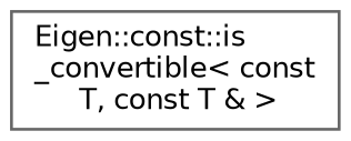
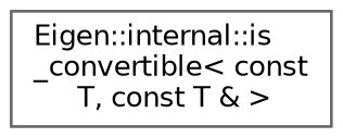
  digraph {
    rankdir=LR
-   n1 [color=grey40 fillcolor=white fontname=Helvetica fontsize=10 height=0.2 label="Eigen::const::is\l_convertible\< const\l T, const T & \>" shape=box style=filled width=0.4]
+   n1 [color=grey40 fillcolor=white fontname=Helvetica fontsize=10 height=0.2 label="Eigen::internal::is\l_convertible\< const\l T, const T & \>" shape=box style=filled width=0.4]
  }
